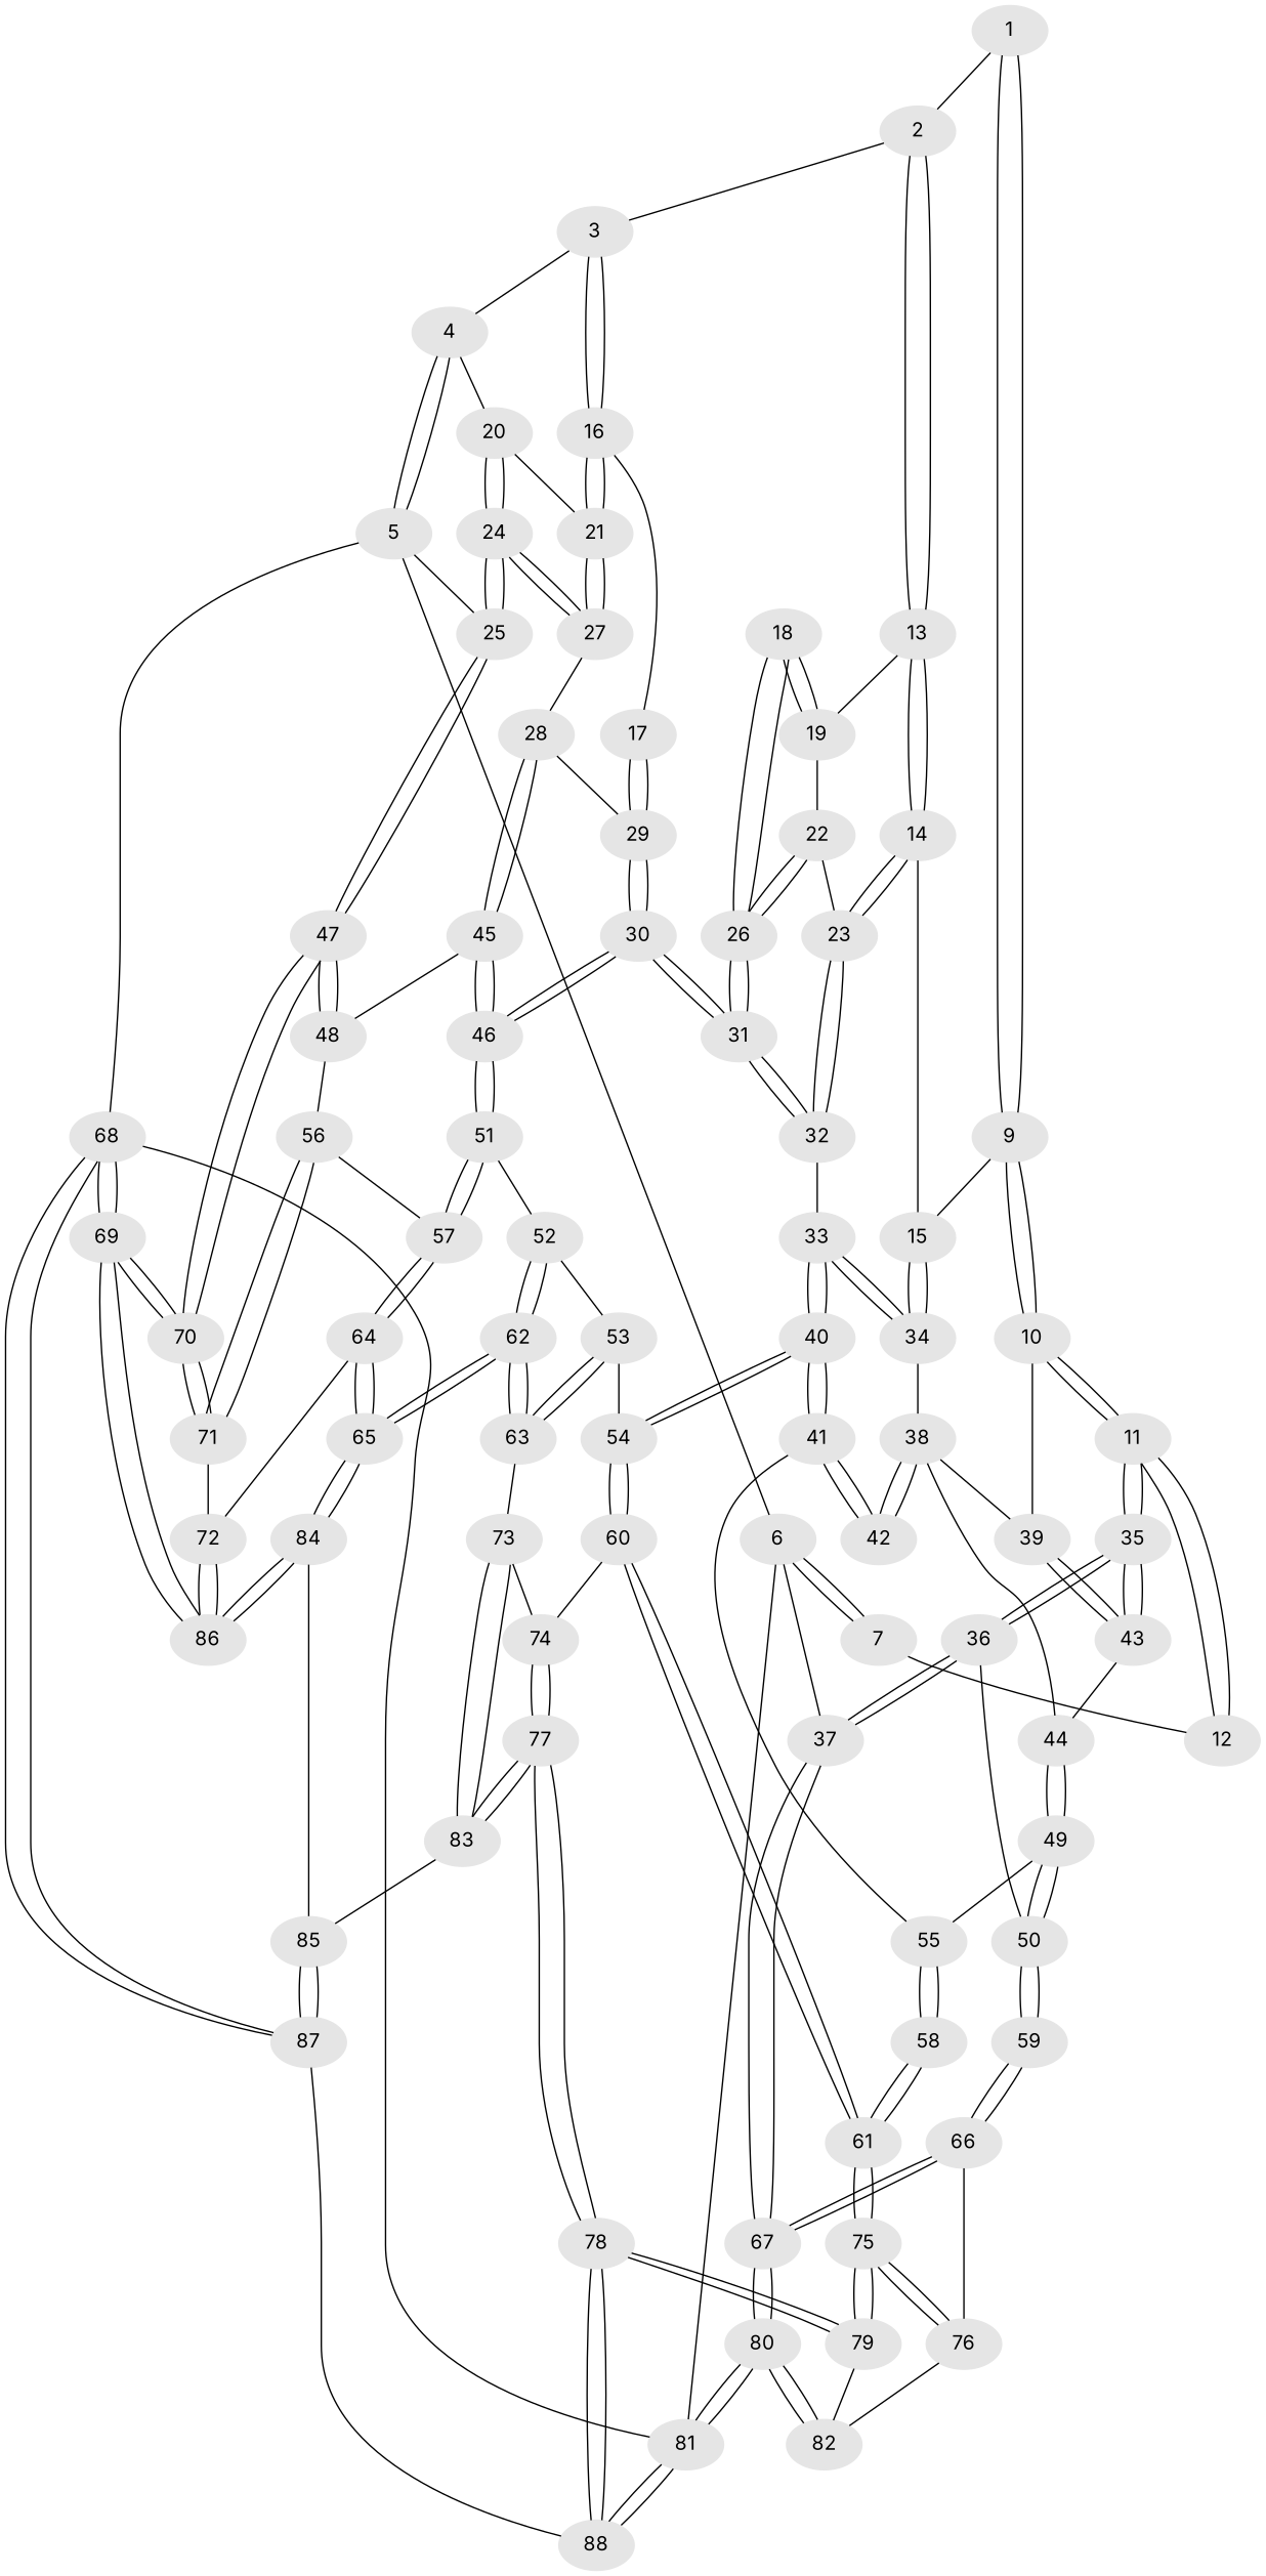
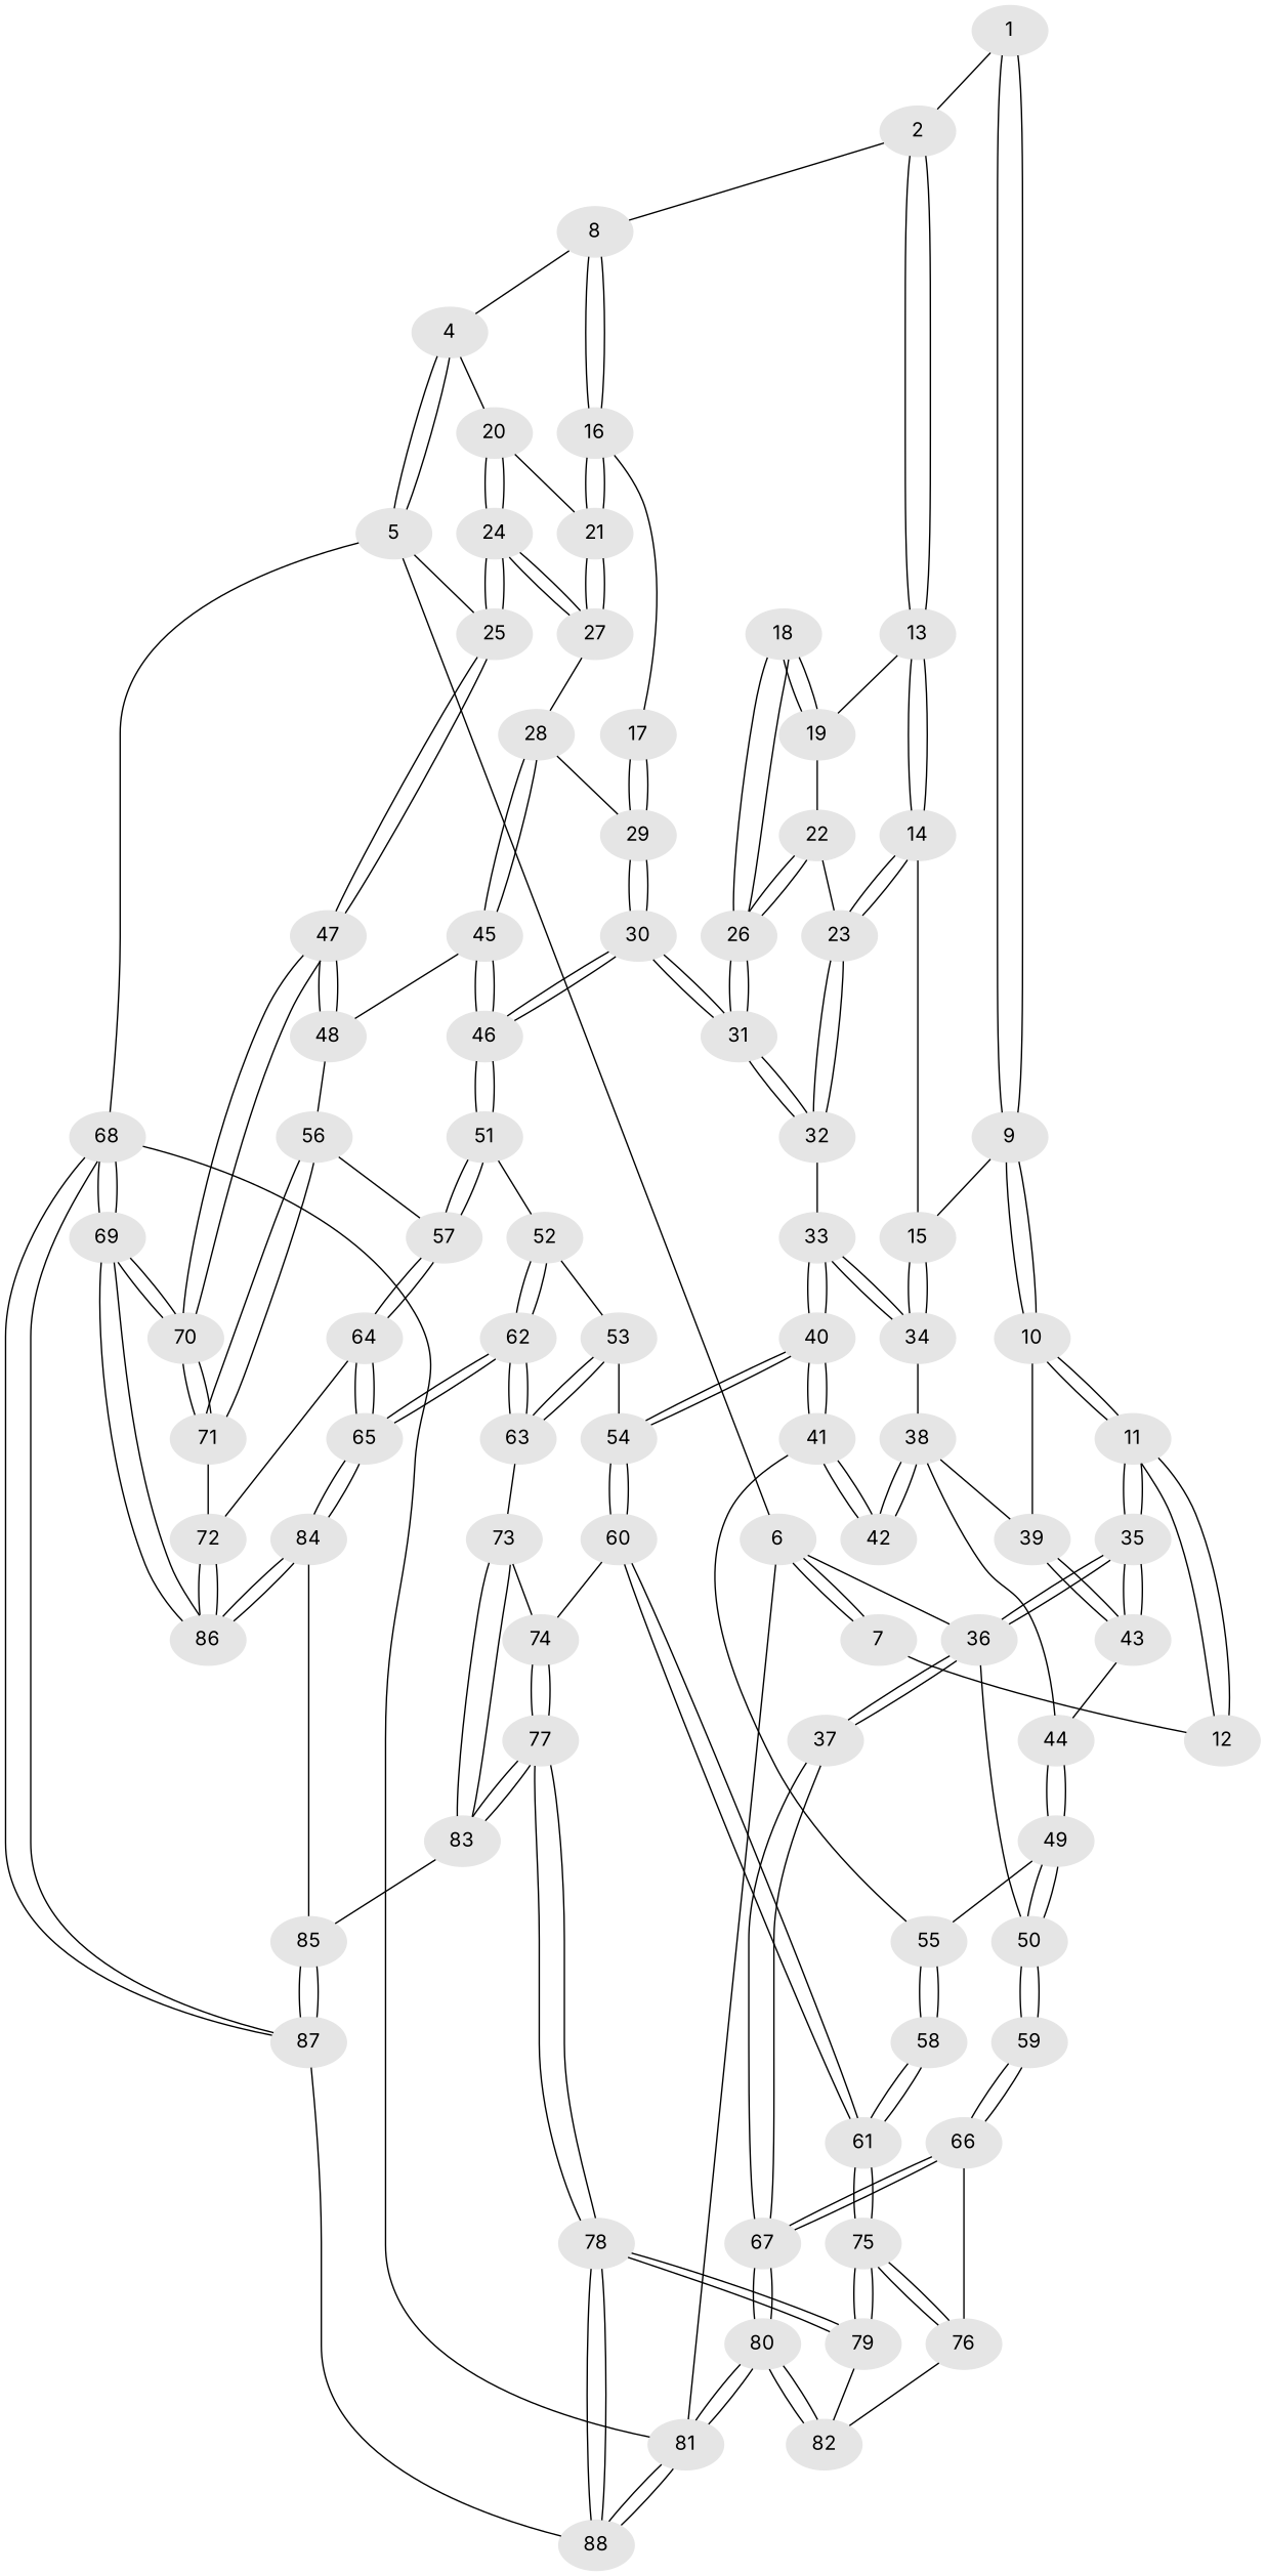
  graph {
    fontname=Inter
    node [color=gray90 fontname=Inter style=filled]
    edge [fontname=Inter]
    1
    2
    9
-   3
+   3 [label=8]
    13
    10
    15
    4
    16
    14
    19
    5
    20
    17
    21
    6
    25
    68
    24
    7
    37
    81
    47
    69
    87
    12
    67
    88
    11
    39
    34
    35
    43
    36
    23
    22
    32
    38
    29
    27
    18
    26
    30
    31
    28
    33
    48
    70
    45
    46
    51
    40
    41
    54
    42
    44
    50
    59
    80
    55
    60
    58
    49
    56
    52
    57
    71
    66
    53
    62
    64
    63
    65
    73
    61
    74
    72
    75
    76
    77
    79
    84
    83
    86
    85
    82
    78
    1 -- 2
    1 -- 9
    1 -- 9
    2 -- 3
    2 -- 13
    2 -- 13
    9 -- 10
    9 -- 10
    9 -- 15
    3 -- 4
    3 -- 16
    3 -- 16
    13 -- 14
    13 -- 14
    13 -- 19
    10 -- 11
    10 -- 11
    10 -- 39
    15 -- 34
    15 -- 34
    4 -- 5
    4 -- 5
    4 -- 20
    16 -- 17
    16 -- 21
    16 -- 21
    14 -- 15
    14 -- 23
    14 -- 23
    19 -- 22
    5 -- 6
    5 -- 25
    5 -- 68
    20 -- 21
    20 -- 24
    20 -- 24
    17 -- 29
    17 -- 29
    21 -- 27
    21 -- 27
    6 -- 7
    6 -- 7
-   6 -- 37
+   6 -- 36
    6 -- 81
    25 -- 47
    25 -- 47
    68 -- 81
    68 -- 69
    68 -- 69
    68 -- 87
    68 -- 87
    24 -- 25
    24 -- 25
    24 -- 27
    24 -- 27
    7 -- 12
    37 -- 67
    37 -- 67
    81 -- 88
    81 -- 88
    47 -- 48
    47 -- 48
    47 -- 70
    47 -- 70
    69 -- 70
    69 -- 70
    69 -- 86
    69 -- 86
    87 -- 88
    67 -- 80
    67 -- 80
    11 -- 12
    11 -- 12
    11 -- 35
    11 -- 35
    39 -- 43
    39 -- 43
    34 -- 38
    35 -- 43
    35 -- 43
    35 -- 36
    35 -- 36
    43 -- 44
    36 -- 37
    36 -- 37
    36 -- 50
    23 -- 32
    23 -- 32
    22 -- 23
    22 -- 26
    22 -- 26
    32 -- 33
    38 -- 39
    38 -- 42
    38 -- 42
    38 -- 44
    29 -- 30
    29 -- 30
    27 -- 28
    18 -- 19
    18 -- 19
    18 -- 26
    18 -- 26
    26 -- 31
    26 -- 31
    30 -- 31
    30 -- 31
    30 -- 46
    30 -- 46
    31 -- 32
    31 -- 32
    28 -- 29
    28 -- 45
    28 -- 45
    33 -- 34
    33 -- 34
    33 -- 40
    33 -- 40
    48 -- 56
    70 -- 71
    70 -- 71
    45 -- 48
    45 -- 46
    45 -- 46
    46 -- 51
    46 -- 51
    51 -- 52
    51 -- 57
    51 -- 57
    40 -- 41
    40 -- 41
    40 -- 54
    40 -- 54
    41 -- 42
    41 -- 42
    41 -- 55
    54 -- 60
    54 -- 60
    44 -- 49
    44 -- 49
    50 -- 59
    50 -- 59
    59 -- 66
    59 -- 66
    80 -- 81
    80 -- 81
    80 -- 82
    80 -- 82
    55 -- 58
    55 -- 58
    60 -- 61
    60 -- 61
    60 -- 74
    58 -- 61
    58 -- 61
    49 -- 50
    49 -- 50
    49 -- 55
    56 -- 57
    56 -- 71
    56 -- 71
    52 -- 53
    52 -- 62
    52 -- 62
    57 -- 64
    57 -- 64
    71 -- 72
    66 -- 67
    66 -- 67
    66 -- 76
    53 -- 54
    53 -- 63
    53 -- 63
    62 -- 63
    62 -- 63
    62 -- 65
    62 -- 65
    64 -- 65
    64 -- 65
    64 -- 72
    63 -- 73
    65 -- 84
    65 -- 84
    73 -- 74
    73 -- 83
    73 -- 83
    61 -- 75
    61 -- 75
    74 -- 77
    74 -- 77
    72 -- 86
    72 -- 86
    75 -- 76
    75 -- 76
    75 -- 79
    75 -- 79
    76 -- 82
    77 -- 83
    77 -- 83
    77 -- 78
    77 -- 78
    79 -- 82
    84 -- 86
    84 -- 86
    84 -- 85
    83 -- 85
    85 -- 87
    85 -- 87
    78 -- 88
    78 -- 88
    78 -- 79
    78 -- 79
  }
